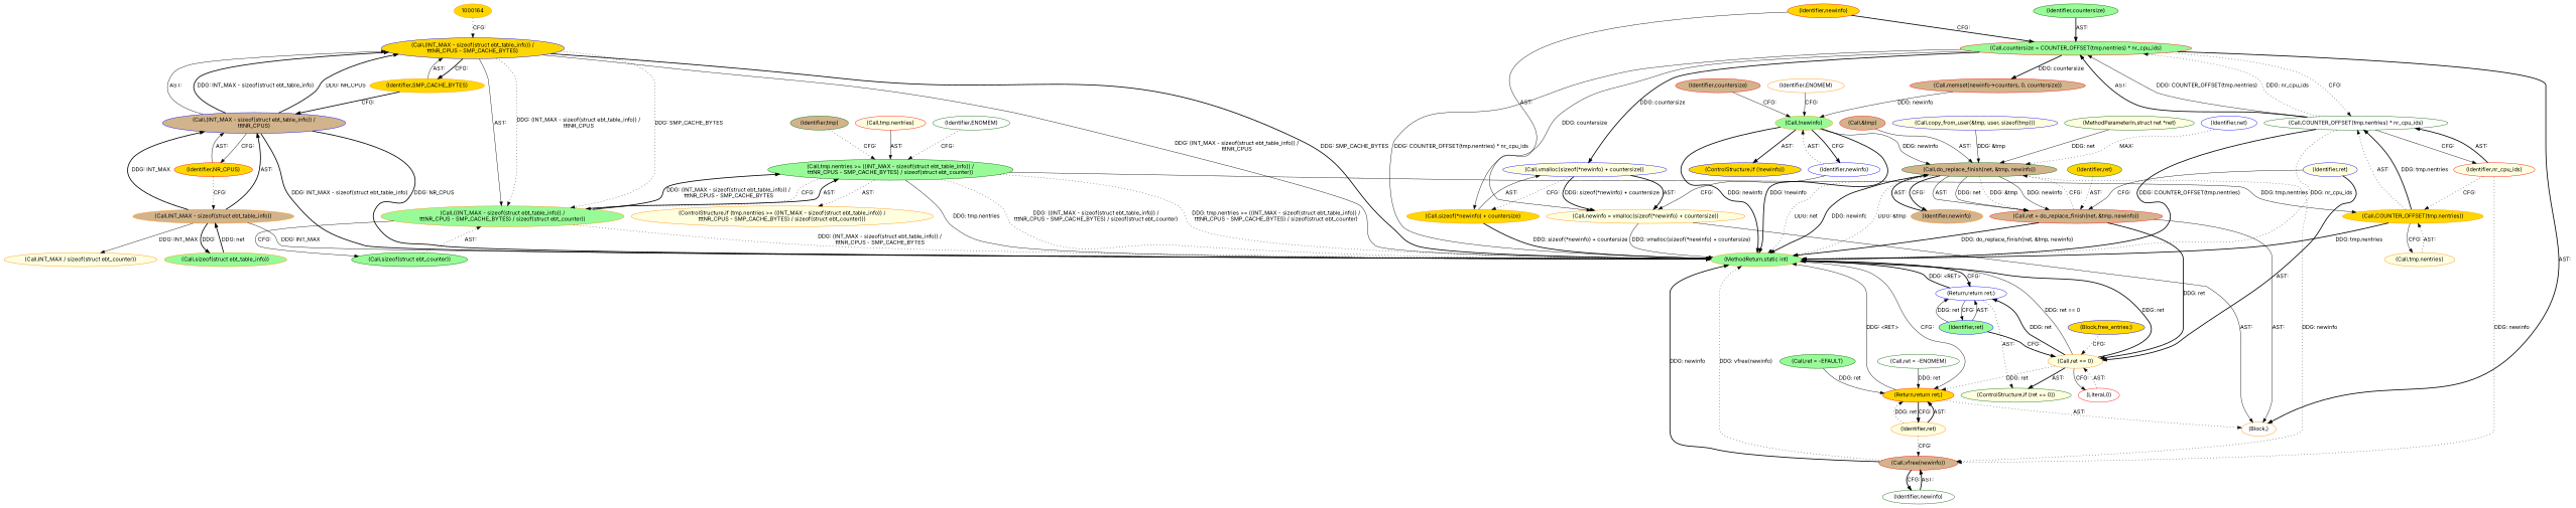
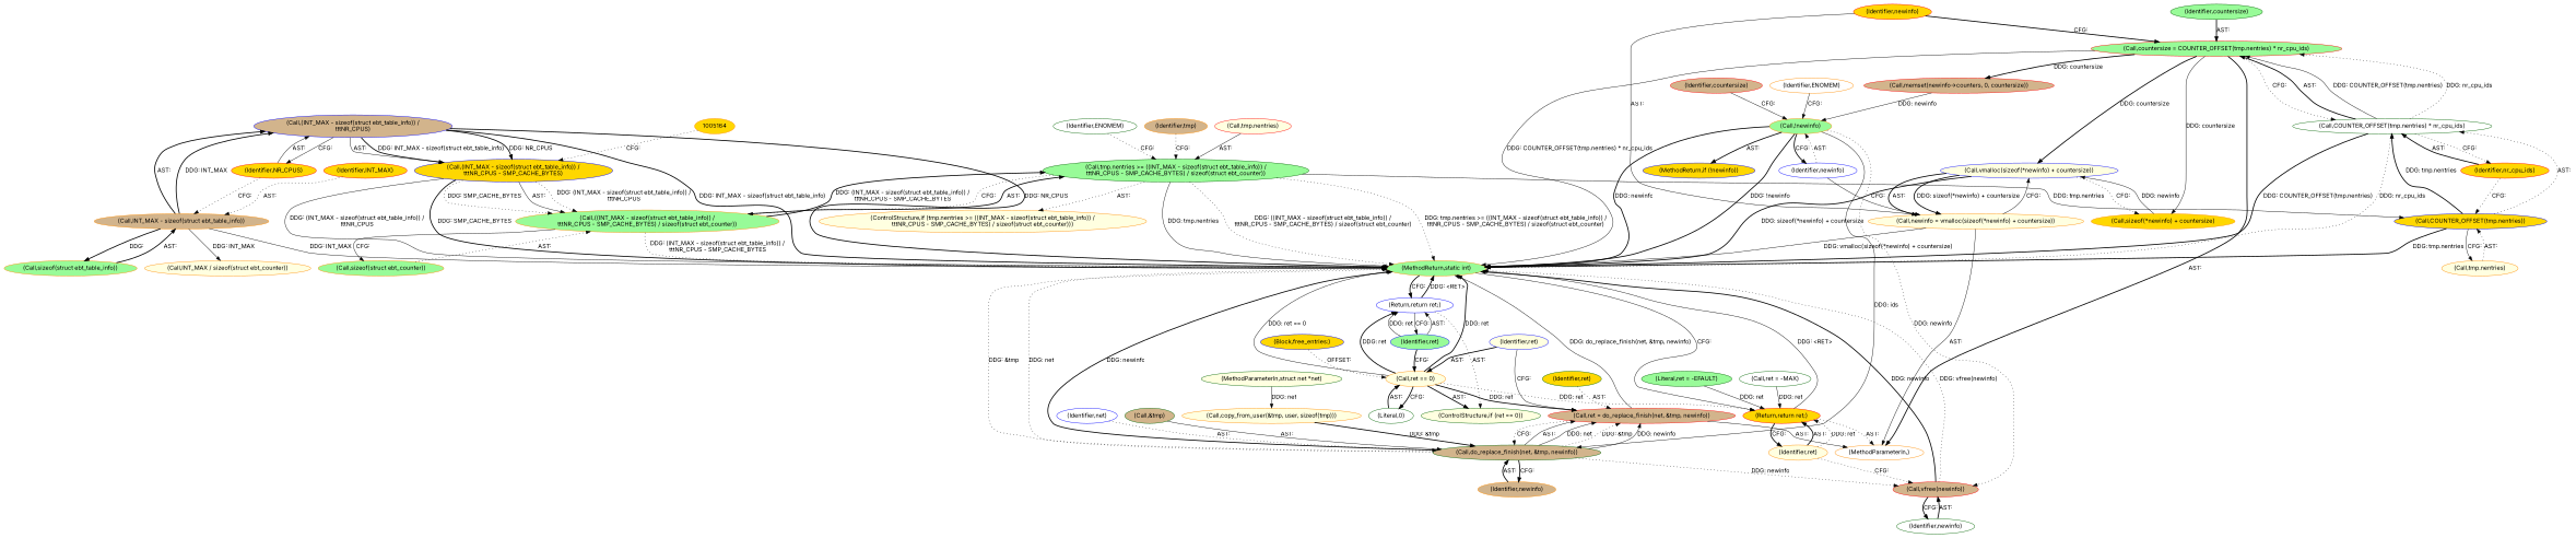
  digraph {
    fontname=Inter
    node [color=darkorange fillcolor=gold fontname=Inter style=filled]
    edge [fontname=Inter style=bold]
    n1 [color=blue fillcolor=lightyellow label="(Call,vmalloc(sizeof(*newinfo) + countersize))"]
    n2 [fillcolor=lightyellow label="(Call,newinfo = vmalloc(sizeof(*newinfo) + countersize))"]
    n3 [label="(Call,sizeof(*newinfo) + countersize)"]
    n4 [fillcolor=palegreen label="(MethodReturn,static int)"]
-   n5 [fillcolor=white label="(Block,)"]
+   n5 [fillcolor=white label="(MethodParameterIn,)"]
    n6 [color=blue fillcolor=white label="(Return,return ret;)"]
    n7 [color=red label="(Return,return ret;)"]
    n8 [color=red fillcolor=palegreen label="(Call,countersize = COUNTER_OFFSET(tmp.nentries) * nr_cpu_ids)"]
    n9 [color=darkgreen fillcolor=white label="(Call,COUNTER_OFFSET(tmp.nentries) * nr_cpu_ids)"]
    n10 [color=red fillcolor=tan label="(Call,memset(newinfo->counters, 0, countersize))"]
-   n11 [color=red fillcolor=lightyellow label="(Identifier,nr_cpu_ids)"]
+   n11 [color=red label="(Identifier,nr_cpu_ids)"]
    n12 [fillcolor=palegreen label="(Call,!newinfo)"]
-   n13 [label="(Call,COUNTER_OFFSET(tmp.nentries))"]
+   n13 [color=blue label="(Call,COUNTER_OFFSET(tmp.nentries))"]
    n14 [fillcolor=lightyellow label="(Call,tmp.nentries)"]
    n15 [color=darkgreen fillcolor=palegreen label="(Call,tmp.nentries >= ((INT_MAX - sizeof(struct ebt_table_info)) /\n\t\t\tNR_CPUS - SMP_CACHE_BYTES) / sizeof(struct ebt_counter))"]
    n16 [fillcolor=palegreen label="(Call,((INT_MAX - sizeof(struct ebt_table_info)) /\n\t\t\tNR_CPUS - SMP_CACHE_BYTES) / sizeof(struct ebt_counter))"]
    n17 [fillcolor=lightyellow label="(ControlStructure,if (tmp.nentries >= ((INT_MAX - sizeof(struct ebt_table_info)) /\n\t\t\tNR_CPUS - SMP_CACHE_BYTES) / sizeof(struct ebt_counter)))"]
-   n18 [color=darkgreen fillcolor=palegreen label="(Call,sizeof(struct ebt_counter))"]
+   n18 [fillcolor=palegreen label="(Call,sizeof(struct ebt_counter))"]
    n19 [color=blue label="(Call,(INT_MAX - sizeof(struct ebt_table_info)) /\n\t\t\tNR_CPUS - SMP_CACHE_BYTES)"]
-   n20 [label="(Identifier,SMP_CACHE_BYTES)"]
    n21 [color=blue fillcolor=tan label="(Call,(INT_MAX - sizeof(struct ebt_table_info)) /\n\t\t\tNR_CPUS)"]
    n22 [color=red label="(Identifier,NR_CPUS)"]
    n23 [fillcolor=tan label="(Call,INT_MAX - sizeof(struct ebt_table_info))"]
    n24 [fillcolor=lightyellow label="(Call,INT_MAX / sizeof(struct ebt_counter))"]
    n25 [fillcolor=palegreen label="(Call,sizeof(struct ebt_table_info))"]
    n26 [color=darkgreen fillcolor=tan label="(Call,do_replace_finish(net, &tmp, newinfo))"]
    n27 [color=red fillcolor=tan label="(Call,vfree(newinfo))"]
-   n28 [color=blue label="(ControlStructure,if (!newinfo))"]
+   n28 [color=blue label="(MethodReturn,if (!newinfo))"]
    n29 [color=blue fillcolor=white label="(Identifier,newinfo)"]
    n30 [color=red fillcolor=tan label="(Call,ret = do_replace_finish(net, &tmp, newinfo))"]
    n31 [fillcolor=tan label="(Identifier,newinfo)"]
    n32 [color=darkgreen fillcolor=white label="(Identifier,newinfo)"]
    n33 [fillcolor=lightyellow label="(Call,ret == 0)"]
-   n34 [color=red fillcolor=white label="(Literal,0)"]
+   n34 [color=darkgreen fillcolor=white label="(Literal,0)"]
    n35 [color=darkgreen fillcolor=lightyellow label="(ControlStructure,if (ret == 0))"]
    n36 [color=blue fillcolor=palegreen label="(Identifier,ret)"]
    n37 [fillcolor=lightyellow label="(Identifier,ret)"]
    n38 [color=blue fillcolor=white label="(Identifier,net)"]
-   n39 [color=red fillcolor=tan label="(Call,&tmp)"]
+   n39 [color=darkgreen fillcolor=tan label="(Call,&tmp)"]
    n40 [color=red fillcolor=lightyellow label="(Call,tmp.nentries)"]
-   n41 [color=darkgreen fillcolor=palegreen label="(Call,ret = -EFAULT)"]
+   n41 [color=darkgreen fillcolor=palegreen label="(Literal,ret = -EFAULT)"]
    n42 [color=blue label="(Block,free_entries:)"]
-   n43 [color=blue fillcolor=lightyellow label="(Call,copy_from_user(&tmp, user, sizeof(tmp)))"]
+   n43 [fillcolor=lightyellow label="(Call,copy_from_user(&tmp, user, sizeof(tmp)))"]
    n44 [color=darkgreen fillcolor=palegreen label="(Identifier,countersize)"]
    n45 [color=blue fillcolor=lightyellow label="(Identifier,ret)"]
    n46 [color=darkgreen fillcolor=lightyellow label="(MethodParameterIn,struct net *net)"]
    n47 [color=red label="(Identifier,newinfo)"]
    n48 [color=darkgreen label="(Identifier,ret)"]
+   n49 [color=red label="(Identifier,INT_MAX)"]
    n50 [color=darkgreen fillcolor=white label="(Identifier,ENOMEM)"]
-   n51 [color=darkgreen fillcolor=white label="(Call,ret = -ENOMEM)"]
-   n52 [color=darkgreen fillcolor=tan label="(Identifier,tmp)"]
+   n51 [color=darkgreen fillcolor=white label="(Call,ret = -MAX)"]
+   n52 [fillcolor=tan label="(Identifier,tmp)"]
    n53 [fillcolor=white label="(Identifier,ENOMEM)"]
    n54 [color=red fillcolor=tan label="(Identifier,countersize)"]
-   1000164
+   1000164 [label=1005164]
    n1 -> n2 [label="AST: "]
    n1 -> n2 [label="DDG: sizeof(*newinfo) + countersize"]
    n1 -> n3 [label="CFG: " style=dotted]
-   n3 -> n4 [label="DDG: sizeof(*newinfo) + countersize"]
+   n1 -> n4 [label="DDG: sizeof(*newinfo) + countersize"]
+   n2 -> n1 [label="CFG: " style=solid]
    n2 -> n4 [label="DDG: vmalloc(sizeof(*newinfo) + countersize)" style=solid]
    n2 -> n5 [label="AST: " style=solid]
-   n3 -> n1 [label="AST: " style=solid]
+   n3 -> n1 [label="DDG: newinfo" style=solid]
    n4 -> n6 [label="CFG: "]
    n4 -> n7 [label="CFG: " style=solid]
    n6 -> n4 [label="DDG: <RET>"]
    n6 -> n35 [label="AST: " style=dotted]
    n6 -> n36 [label="CFG: " style=solid]
    n7 -> n4 [label="DDG: <RET>" style=solid]
    n7 -> n5 [label="AST: " style=dotted]
    n7 -> n37 [label="CFG: "]
    n8 -> n1 [label="DDG: countersize"]
    n8 -> n3 [label="DDG: countersize" style=solid]
    n8 -> n4 [label="DDG: COUNTER_OFFSET(tmp.nentries) * nr_cpu_ids" style=solid]
    n8 -> n5 [label="AST: "]
    n8 -> n9 [label="CFG: " style=dotted]
    n8 -> n10 [label="DDG: countersize"]
    n9 -> n4 [label="DDG: COUNTER_OFFSET(tmp.nentries)"]
    n9 -> n4 [label="DDG: nr_cpu_ids" style=dotted]
    n9 -> n8 [label="AST: "]
    n9 -> n8 [label="DDG: COUNTER_OFFSET(tmp.nentries)" style=solid]
    n9 -> n8 [label="DDG: nr_cpu_ids" style=dotted]
-   n9 -> n11 [label="CFG: " style=solid]
+   n9 -> n11 [label="CFG: " style=dotted]
    n10 -> n12 [label="DDG: newinfo" style=solid]
    n11 -> n9 [label="AST: "]
    n11 -> n13 [label="CFG: " style=dotted]
    n12 -> n4 [label="DDG: !newinfo"]
    n12 -> n4 [label="DDG: newinfo"]
-   n12 -> n26 [label="DDG: newinfo" style=solid]
-   n11 -> n27 [label="DDG: newinfo" style=dotted]
+   n12 -> n26 [label="DDG: ids" style=solid]
+   n12 -> n27 [label="DDG: newinfo" style=dotted]
    n12 -> n28 [label="AST: "]
    n12 -> n29 [label="CFG: "]
    n13 -> n4 [label="DDG: tmp.nentries"]
    n13 -> n9 [label="AST: " style=dotted]
    n13 -> n9 [label="DDG: tmp.nentries"]
    n13 -> n14 [label="CFG: " style=solid]
    n14 -> n13 [label="AST: " style=dotted]
    n15 -> n4 [label="DDG: tmp.nentries" style=solid]
    n15 -> n4 [label="DDG: ((INT_MAX - sizeof(struct ebt_table_info)) /\n\t\t\tNR_CPUS - SMP_CACHE_BYTES) / sizeof(struct ebt_counter)" style=dotted]
    n15 -> n4 [label="DDG: tmp.nentries >= ((INT_MAX - sizeof(struct ebt_table_info)) /\n\t\t\tNR_CPUS - SMP_CACHE_BYTES) / sizeof(struct ebt_counter)" style=dotted]
    n15 -> n13 [label="DDG: tmp.nentries" style=solid]
    n15 -> n16 [label="CFG: " style=dotted]
    n15 -> n17 [label="AST: " style=dotted]
    n16 -> n4 [label="DDG: (INT_MAX - sizeof(struct ebt_table_info)) /\n\t\t\tNR_CPUS - SMP_CACHE_BYTES" style=dotted]
    n16 -> n15 [label="AST: "]
    n16 -> n15 [label="DDG: (INT_MAX - sizeof(struct ebt_table_info)) /\n\t\t\tNR_CPUS - SMP_CACHE_BYTES"]
    n16 -> n18 [label="CFG: " style=solid]
    n18 -> n16 [label="AST: " style=dotted]
    n19 -> n4 [label="DDG: (INT_MAX - sizeof(struct ebt_table_info)) /\n\t\t\tNR_CPUS" style=solid]
    n19 -> n4 [label="DDG: SMP_CACHE_BYTES"]
    n19 -> n16 [label="AST: " style=solid]
    n19 -> n16 [label="DDG: (INT_MAX - sizeof(struct ebt_table_info)) /\n\t\t\tNR_CPUS" style=dotted]
    n19 -> n16 [label="DDG: SMP_CACHE_BYTES" style=dotted]
-   n19 -> n20 [label="CFG: "]
-   n20 -> n19 [label="AST: " style=solid]
-   n20 -> n21 [label="CFG: "]
    n21 -> n4 [label="DDG: INT_MAX - sizeof(struct ebt_table_info)"]
    n21 -> n4 [label="DDG: NR_CPUS"]
    n21 -> n19 [label="AST: " style=solid]
    n21 -> n19 [label="DDG: INT_MAX - sizeof(struct ebt_table_info)"]
    n21 -> n19 [label="DDG: NR_CPUS"]
    n21 -> n22 [label="CFG: " style=solid]
    n22 -> n21 [label="AST: " style=solid]
    n22 -> n23 [label="CFG: " style=dotted]
    n23 -> n4 [label="DDG: INT_MAX" style=solid]
    n23 -> n21 [label="AST: "]
    n23 -> n21 [label="DDG: INT_MAX"]
    n23 -> n24 [label="DDG: INT_MAX" style=solid]
    n23 -> n25 [label="DDG: "]
-   n25 -> n23 [label="DDG: net"]
+   n25 -> n23 [label="AST: "]
    n26 -> n4 [label="DDG: net" style=dotted]
    n26 -> n4 [label="DDG: newinfo"]
    n26 -> n4 [label="DDG: &tmp" style=dotted]
    n26 -> n27 [label="DDG: newinfo" style=dotted]
    n26 -> n30 [label="AST: " style=solid]
    n26 -> n30 [label="DDG: net" style=solid]
    n26 -> n30 [label="DDG: &tmp" style=dotted]
    n26 -> n30 [label="DDG: newinfo" style=solid]
    n26 -> n31 [label="CFG: "]
    n27 -> n4 [label="DDG: newinfo"]
    n27 -> n4 [label="DDG: vfree(newinfo)" style=dotted]
    n27 -> n32 [label="CFG: "]
    n29 -> n2 [label="CFG: " style=solid]
    n29 -> n12 [label="AST: " style=dotted]
-   n30 -> n4 [label="DDG: do_replace_finish(net, &tmp, newinfo)"]
+   n30 -> n4 [label="DDG: do_replace_finish(net, &tmp, newinfo)" style=solid]
    n30 -> n5 [label="AST: " style=solid]
    n30 -> n26 [label="CFG: " style=dotted]
-   n30 -> n33 [label="DDG: ret"]
+   n33 -> n30 [label="DDG: ret"]
    n31 -> n26 [label="AST: "]
    n32 -> n27 [label="AST: "]
    n33 -> n4 [label="DDG: ret == 0" style=solid]
    n33 -> n4 [label="DDG: ret"]
    n33 -> n6 [label="DDG: ret"]
    n33 -> n7 [label="DDG: ret" style=dotted]
-   n33 -> n34 [label="CFG: " style=solid]
+   n33 -> n34 [label="CFG: "]
    n33 -> n35 [label="AST: "]
-   n34 -> n33 [label="AST: " style=dotted]
+   n34 -> n33 [label="AST: "]
    n36 -> n6 [label="AST: " style=solid]
    n36 -> n6 [label="DDG: ret" style=solid]
    n36 -> n33 [label="CFG: "]
    n37 -> n7 [label="AST: "]
    n37 -> n7 [label="DDG: ret" style=dotted]
    n37 -> n27 [label="CFG: " style=dotted]
-   n38 -> n26 [label="MAX: " style=dotted]
+   n38 -> n26 [label="AST: " style=dotted]
    n39 -> n26 [label="AST: " style=solid]
    n40 -> n15 [label="AST: " style=solid]
    n41 -> n7 [label="DDG: ret" style=solid]
-   n42 -> n33 [label="CFG: " style=dotted]
-   n43 -> n26 [label="DDG: &tmp" style=solid]
+   n42 -> n33 [label="OFFSET: " style=dotted]
+   n43 -> n26 [label="DDG: &tmp"]
    n44 -> n8 [label="AST: "]
    n45 -> n30 [label="CFG: " style=solid]
    n45 -> n33 [label="AST: "]
-   n46 -> n26 [label="DDG: net" style=solid]
+   n46 -> n43 [label="DDG: net" style=solid]
    n47 -> n2 [label="AST: " style=solid]
    n47 -> n8 [label="CFG: "]
    n48 -> n30 [label="AST: " style=dotted]
+   n49 -> n23 [label="AST: " style=dotted]
    n50 -> n15 [label="CFG: " style=dotted]
    n51 -> n7 [label="DDG: ret" style=solid]
    n52 -> n15 [label="CFG: " style=dotted]
    n53 -> n12 [label="CFG: " style=solid]
    n54 -> n12 [label="CFG: " style=solid]
    1000164 -> n19 [label="CFG: " style=dotted]
  }
